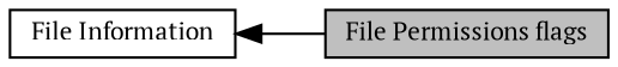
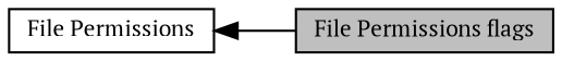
  digraph {
    rankdir=LR
    fontname="PT Serif"
    node [color=black fontname="PT Serif" fontsize=10 shape=box style=filled]
    n1 [fillcolor=grey75 fontcolor=black height=0.2 label="File Permissions flags" width=0.4]
-   n2 [fillcolor=white height=0.2 label="File Information" width=0.4]
+   n2 [fillcolor=white height=0.2 label="File Permissions" width=0.4]
    n2 -> n1 [dir=back fontname="PT Serif" fontsize=10 labelfontname=Helvetica labelfontsize=10 shape=plaintext style=solid]
  }
